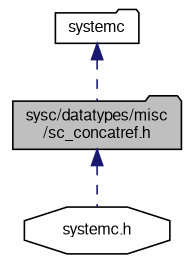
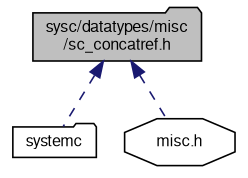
  digraph {
    node [color=black fillcolor=white fontname=FreeSans fontsize=10 shape=folder style=filled]
    edge [color=midnightblue dir=back fontname=FreeSans fontsize=10 labelfontname=FreeSans labelfontsize=10 style=dashed]
    n1 [fillcolor=grey75 fontcolor=black height=0.2 label="sysc/datatypes/misc\l/sc_concatref.h" width=0.4]
    n2 [height=0.2 label=systemc width=0.4]
-   n3 [height=0.2 label="systemc.h" shape=octagon width=0.4]
-   n2 -> n1
+   n3 [height=0.2 label="misc.h" shape=octagon width=0.4]
+   n1 -> n2
    n1 -> n3
  }
